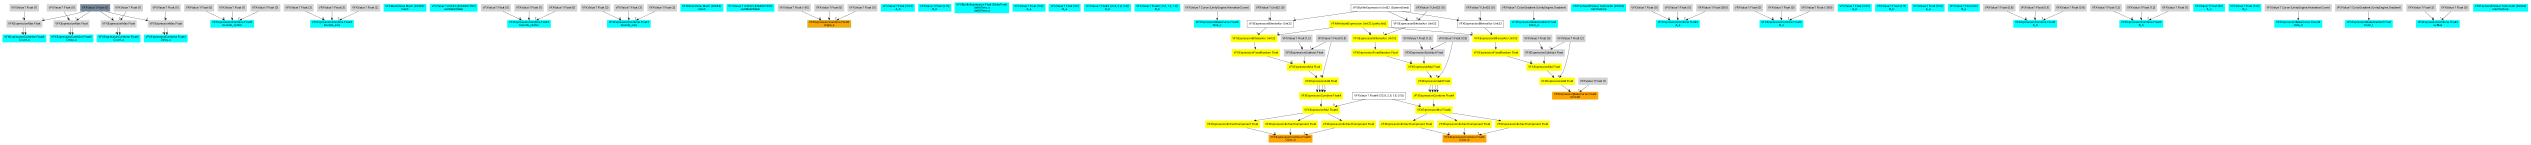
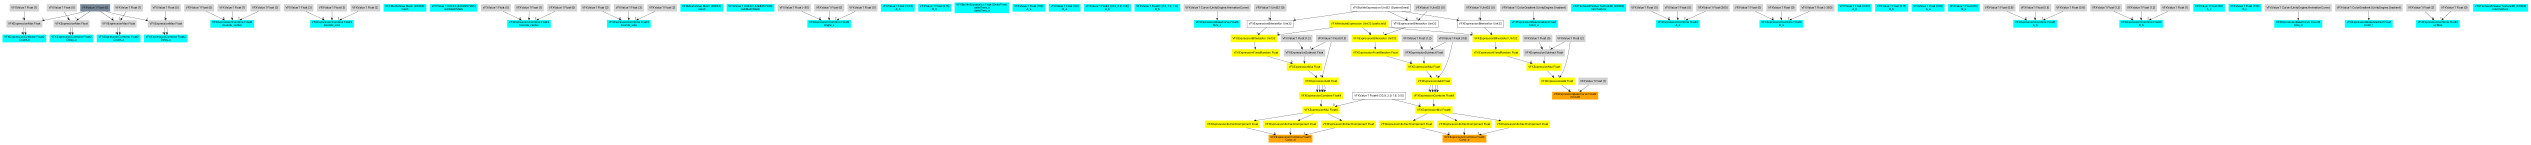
  digraph {
    fontname=Inter
    node [color=lightgray fontname=Inter shape=box style=filled]
    edge [fontname=Inter headlabel=0]
    n1 [color=cyan label="VFXExpressionCombine Float2\nCount_a"]
    n2 [label="VFXExpressionMax Float"]
    n3 [label="VFXValue`1 Float (1)"]
    n4 [color=lightslategray label="VFXValue`1 Float (0)"]
    n5 [label="VFXExpressionMax Float"]
    n6 [label="VFXExpressionMax Float"]
    n7 [label="VFXExpressionMax Float"]
    n8 [color=cyan label="VFXExpressionCombine Float2\nDelay_a"]
    n9 [color=cyan label="VFXExpressionCombine Float2\nCount_a"]
    n10 [color=cyan label="VFXExpressionCombine Float2\nDelay_a"]
    n11 [label="VFXValue`1 Float (0)"]
    n12 [label="VFXValue`1 Float (1)"]
    n13 [label="VFXValue`1 Float (0)"]
    n14 [color=cyan label="VFXExpressionCombine Float3\nbounds_center"]
    n15 [label="VFXValue`1 Float (0)"]
    n16 [label="VFXValue`1 Float (1)"]
    n17 [label="VFXValue`1 Float (0)"]
    n18 [color=cyan label="VFXExpressionCombine Float3\nbounds_size"]
    n19 [label="VFXValue`1 Float (2)"]
    n20 [label="VFXValue`1 Float (3)"]
    n21 [label="VFXValue`1 Float (2)"]
    n22 [color=cyan label="VFXMeshValue Mesh (20886)\nmesh"]
    n23 [color=cyan label="VFXValue`1 Uint32 (4294967295)\nsubMeshMask"]
    n24 [color=cyan label="VFXExpressionCombine Float3\nbounds_center"]
    n25 [label="VFXValue`1 Float (0)"]
    n26 [label="VFXValue`1 Float (1)"]
    n27 [label="VFXValue`1 Float (0)"]
    n28 [color=cyan label="VFXExpressionCombine Float3\nbounds_size"]
    n29 [label="VFXValue`1 Float (2)"]
    n30 [label="VFXValue`1 Float (3)"]
    n31 [label="VFXValue`1 Float (2)"]
    n32 [color=cyan label="VFXMeshValue Mesh (20888)\nmesh"]
    n33 [color=cyan label="VFXValue`1 Uint32 (4294967295)\nsubMeshMask"]
-   n34 [color=cyan label="VFXExpressionCombine Float3\nAngle_a" fillcolor=orange]
+   n34 [color=cyan label="VFXExpressionCombine Float3\nAngle_a"]
    n35 [label="VFXValue`1 Float (-90)"]
    n36 [label="VFXValue`1 Float (0)"]
    n37 [label="VFXValue`1 Float (0)"]
    n38 [color=cyan label="VFXValue`1 Float (0.05)\nA_b"]
    n39 [color=cyan label="VFXValue`1 Float (0.15)\nB_b"]
    n40 [color=cyan label="VFXBuiltInExpression Float (DeltaTime)\ndeltaTime_a\ndeltaTime_a"]
    n41 [color=cyan label="VFXValue`1 Float (100)\nA_a"]
    n42 [color=cyan label="VFXValue`1 Float (80)\nB_a"]
    n43 [color=cyan label="VFXValue`1 Float3 ((0.8, 0.8, 0.8))\nA_b"]
    n44 [color=cyan label="VFXValue`1 Float3 ((1.0, 1.2, 1.0))\nB_b"]
    n45 [color=cyan label="VFXExpressionBakeCurve Float4\nSize_c"]
    n46 [label="VFXValue`1 Curve (UnityEngine.AnimationCurve)"]
    n47 [color=orange label="VFXExpressionCombine Float3\nColor_d"]
    n48 [color=yellow label="VFXExpressionExtractComponent Float"]
    n49 [color=yellow label="VFXExpressionMul Float4"]
    n50 [color=yellow label="VFXExpressionExtractComponent Float"]
    n51 [color=yellow label="VFXExpressionExtractComponent Float"]
    n52 [label="VFXValue`1 Float4 ((13.9, 2.9, 1.6, 0.0))" color="" style=""]
    n53 [color=yellow label="VFXExpressionMul Float4"]
    n54 [color=yellow label="VFXExpressionExtractComponent Float"]
    n55 [color=yellow label="VFXExpressionExtractComponent Float"]
    n56 [color=yellow label="VFXExpressionExtractComponent Float"]
    n57 [color=yellow label="VFXExpressionCombine Float4"]
    n58 [color=yellow label="VFXExpressionAdd Float"]
    n59 [label="VFXValue`1 Float (0.8)"]
    n60 [label="VFXExpressionSubtract Float"]
    n61 [color=yellow label="VFXExpressionMul Float"]
    n62 [color=yellow label="VFXExpressionFixedRandom Float"]
    n63 [color=yellow label="VFXExpressionBitwiseXor Uint32"]
    n64 [color=yellow label="VFXAttributeExpression Uint32 (particleId)"]
    n65 [color=yellow label="VFXExpressionBitwiseXor Uint32"]
    n66 [color=yellow label="VFXExpressionBitwiseXor Uint32"]
    n67 [color=yellow label="VFXExpressionFixedRandom Float"]
    n68 [color=yellow label="VFXExpressionFixedRandom Float"]
    n69 [label="VFXExpressionBitwiseXor Uint32" color="" style=""]
    n70 [label="VFXValue`1 Uint32 (0)"]
    n71 [label="VFXBuiltInExpression Uint32 (SystemSeed)" color="" style=""]
    n72 [label="VFXExpressionBitwiseXor Uint32" color="" style=""]
    n73 [label="VFXExpressionBitwiseXor Uint32" color="" style=""]
    n74 [label="VFXValue`1 Float (1.2)"]
    n75 [color=cyan label="VFXExpressionBakeGradient Float\nColor_e"]
    n76 [label="VFXValue`1 ColorGradient (UnityEngine.Gradient)"]
    n77 [color=cyan label="VFXTexture2DValue Texture2D (20882)\nmainTexture"]
    n78 [color=cyan label="VFXExpressionCombine Float3\nA_a"]
    n79 [label="VFXValue`1 Float (0)"]
    n80 [label="VFXValue`1 Float (0)"]
    n81 [label="VFXValue`1 Float (360)"]
    n82 [color=cyan label="VFXExpressionCombine Float3\nB_a"]
    n83 [label="VFXValue`1 Float (0)"]
    n84 [label="VFXValue`1 Float (0)"]
    n85 [label="VFXValue`1 Float (-360)"]
    n86 [color=cyan label="VFXValue`1 Float (0.05)\nA_b"]
    n87 [color=cyan label="VFXValue`1 Float (0.15)\nB_b"]
    n88 [color=cyan label="VFXValue`1 Float (100)\nA_a"]
    n89 [color=cyan label="VFXValue`1 Float (80)\nB_a"]
    n90 [color=cyan label="VFXExpressionCombine Float3\nA_b"]
    n91 [label="VFXValue`1 Float (0.8)"]
    n92 [label="VFXValue`1 Float (0.8)"]
    n93 [label="VFXValue`1 Float (0.8)"]
    n94 [color=cyan label="VFXExpressionCombine Float3\nB_b"]
    n95 [label="VFXValue`1 Float (1.2)"]
    n96 [label="VFXValue`1 Float (1.2)"]
    n97 [label="VFXValue`1 Float (1)"]
    n98 [color=cyan label="VFXValue`1 Float (80)\nA_c"]
    n99 [color=cyan label="VFXValue`1 Float (120)\nB_c"]
    n100 [color=cyan label="VFXExpressionBakeCurve Count4\nSize_d"]
    n101 [label="VFXValue`1 Curve (UnityEngine.AnimationCurve)"]
    n102 [color=orange label="VFXExpressionCombine Float3\nColor_e"]
    n103 [color=yellow label="VFXExpressionCombine Float4"]
    n104 [color=yellow label="VFXExpressionAdd Float"]
    n105 [label="VFXValue`1 Float (0.8)"]
    n106 [label="VFXExpressionSubtract Float"]
    n107 [color=yellow label="VFXExpressionMul Float"]
    n108 [label="VFXValue`1 Uint32 (0)"]
    n109 [label="VFXValue`1 Float (1.2)"]
    n110 [color=cyan label="VFXExpressionBakeGradient Float\nColor_f"]
    n111 [label="VFXValue`1 ColorGradient (UnityEngine.Gradient)"]
    n112 [color=orange label="VFXExpressionBakeCurve Float2\nuvScale"]
    n113 [color=yellow label="VFXExpressionAdd Float"]
    n114 [label="VFXValue`1 Float (2)"]
    n115 [label="VFXExpressionSubtract Float"]
    n116 [color=yellow label="VFXExpressionMul Float"]
    n117 [label="VFXValue`1 Uint32 (0)"]
    n118 [label="VFXValue`1 Float (5)"]
    n119 [label="VFXValue`1 Float (1)"]
    n120 [color=cyan label="VFXExpressionCombine Float2\nuvBias"]
    n121 [label="VFXValue`1 Float (0)"]
    n122 [label="VFXValue`1 Float (0)"]
    n123 [color=cyan label="VFXTexture2DValue Texture2D (20882)\nmainTexture"]
    n2 -> n1
    n2 -> n1 [headlabel=1]
    n3 -> n2
    n4 -> n2 [headlabel=1]
    n4 -> n5 [headlabel=1]
    n4 -> n6 [headlabel=1]
    n4 -> n7 [headlabel=1]
    n5 -> n8
    n5 -> n8 [headlabel=1]
    n6 -> n9
    n6 -> n9 [headlabel=1]
    n7 -> n10
    n7 -> n10 [headlabel=1]
    n11 -> n5
    n12 -> n6
    n13 -> n7
    n15 -> n14
    n16 -> n14 [headlabel=1]
    n17 -> n14 [headlabel=2]
    n19 -> n18
    n20 -> n18 [headlabel=1]
    n21 -> n18 [headlabel=2]
    n25 -> n24
    n26 -> n24 [headlabel=1]
    n27 -> n24 [headlabel=2]
    n29 -> n28
    n30 -> n28 [headlabel=1]
    n31 -> n28 [headlabel=2]
    n35 -> n34
    n36 -> n34 [headlabel=1]
    n37 -> n34 [headlabel=2]
    n46 -> n45 [headlabel=""]
    n48 -> n47
    n49 -> n48 [headlabel=""]
    n49 -> n50 [headlabel=""]
    n49 -> n51 [headlabel=""]
    n50 -> n47 [headlabel=1]
    n51 -> n47 [headlabel=2]
    n52 -> n49
    n52 -> n53
    n53 -> n54 [headlabel=""]
    n53 -> n55 [headlabel=""]
    n53 -> n56 [headlabel=""]
    n54 -> n102
    n55 -> n102 [headlabel=1]
    n56 -> n102 [headlabel=2]
    n57 -> n49 [headlabel=1]
    n58 -> n57
    n58 -> n57 [headlabel=1]
    n58 -> n57 [headlabel=2]
    n58 -> n57 [headlabel=3]
    n59 -> n58
    n59 -> n60 [headlabel=1]
    n60 -> n61 [headlabel=1]
    n61 -> n58 [headlabel=1]
    n62 -> n61
    n63 -> n62 [headlabel=""]
    n64 -> n63
    n64 -> n65
    n64 -> n66
    n65 -> n67 [headlabel=""]
    n66 -> n68 [headlabel=""]
    n67 -> n107
    n68 -> n116
    n69 -> n63 [headlabel=1]
    n70 -> n69
    n71 -> n69 [headlabel=1]
    n71 -> n72 [headlabel=1]
    n71 -> n73 [headlabel=1]
    n72 -> n65 [headlabel=1]
    n73 -> n66 [headlabel=1]
    n74 -> n60
    n76 -> n75 [headlabel=""]
    n79 -> n78
    n80 -> n78 [headlabel=1]
    n81 -> n78 [headlabel=2]
    n83 -> n82
    n84 -> n82 [headlabel=1]
    n85 -> n82 [headlabel=2]
    n91 -> n90
    n92 -> n90 [headlabel=1]
    n93 -> n90 [headlabel=2]
    n95 -> n94
    n96 -> n94 [headlabel=1]
    n97 -> n94 [headlabel=2]
    n101 -> n100 [headlabel=""]
    n103 -> n53 [headlabel=1]
    n104 -> n103
    n104 -> n103 [headlabel=1]
    n104 -> n103 [headlabel=2]
    n104 -> n103 [headlabel=3]
    n105 -> n104
    n105 -> n106 [headlabel=1]
    n106 -> n107 [headlabel=1]
    n107 -> n104 [headlabel=1]
    n108 -> n72
    n109 -> n106
    n111 -> n110 [headlabel=""]
    n113 -> n112
    n114 -> n113
    n114 -> n115 [headlabel=1]
    n115 -> n116 [headlabel=1]
    n116 -> n113 [headlabel=1]
    n117 -> n73
    n118 -> n115
    n119 -> n112 [headlabel=1]
    n121 -> n120
    n122 -> n120 [headlabel=1]
  }
